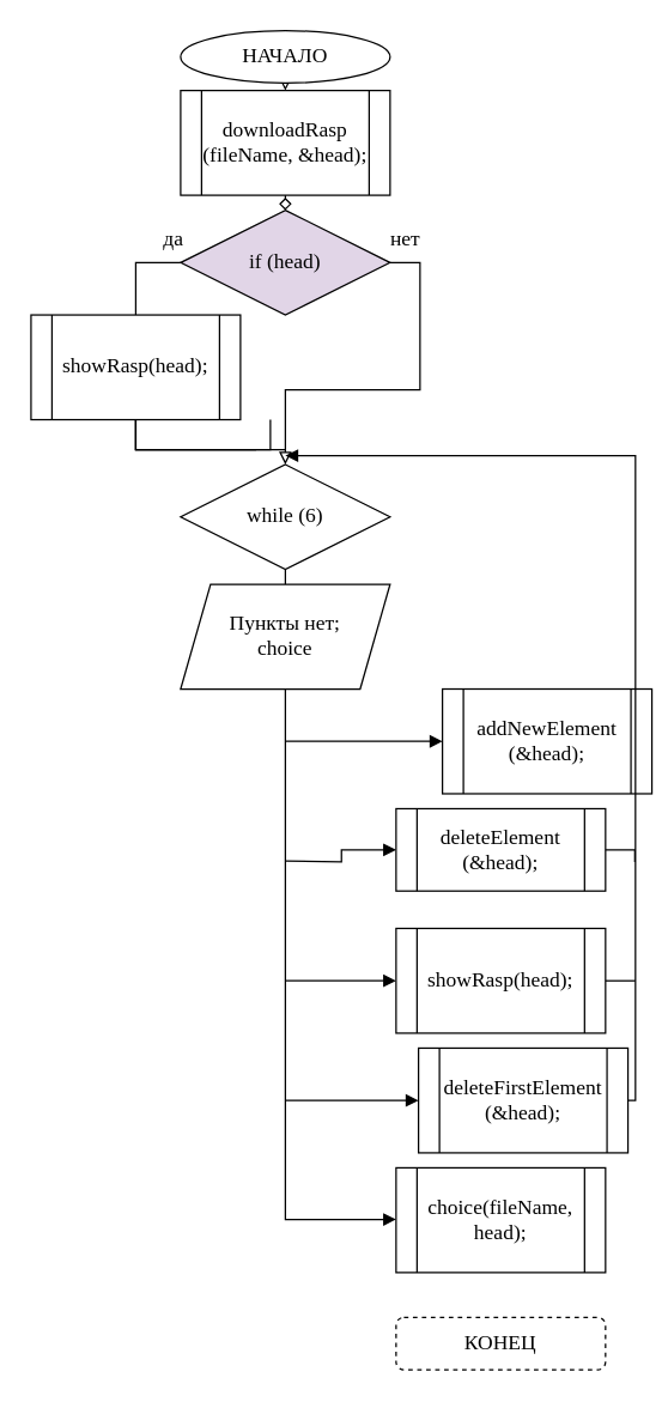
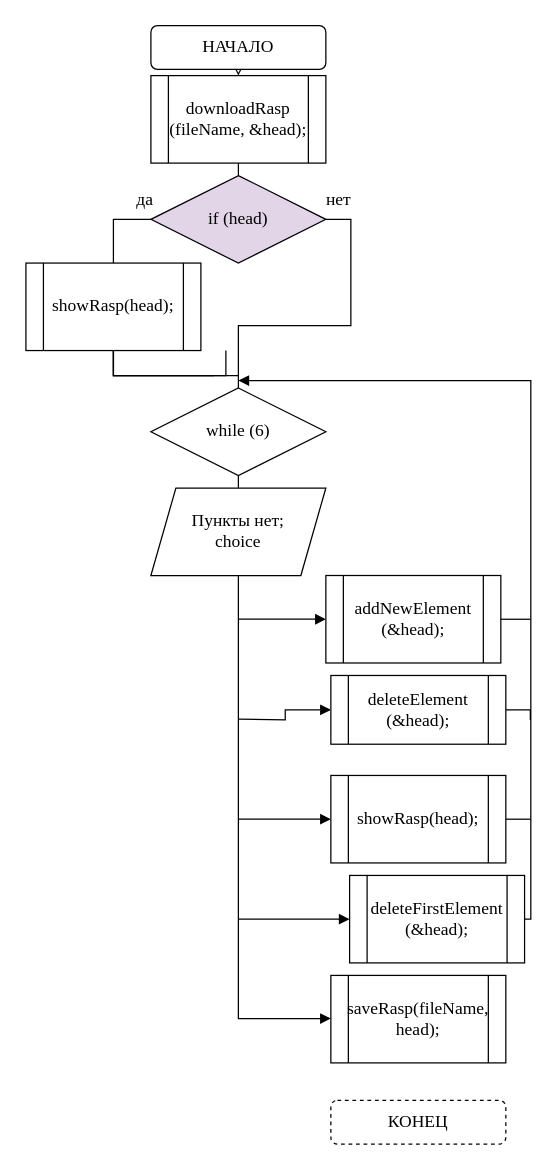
  <mxCell id="0" />
  <mxCell id="1" parent="0" />
  <mxCell id="2" style="edgeStyle=orthogonalEdgeStyle;rounded=0;orthogonalLoop=1;jettySize=auto;html=1;exitX=0.5;exitY=1;exitDx=0;exitDy=0;entryX=0.5;entryY=0;entryDx=0;entryDy=0;endArrow=block;endFill=0;" edge="1" parent="1" source="3" target="19"><mxGeometry relative="1" as="geometry" /></mxCell>
- <mxCell id="3" value="&lt;span style=&quot;font-family: &amp;#34;times new roman&amp;#34; ; font-size: 14px&quot;&gt;НАЧАЛО&lt;/span&gt;" style="ellipse;whiteSpace=wrap;html=1;" vertex="1" parent="1"><mxGeometry x="120" y="20" width="140" height="35" as="geometry" /></mxCell>
+ <mxCell id="3" value="&lt;span style=&quot;font-family: &amp;#34;times new roman&amp;#34; ; font-size: 14px&quot;&gt;НАЧАЛО&lt;/span&gt;" style="rounded=1;whiteSpace=wrap;html=1;" vertex="1" parent="1"><mxGeometry x="120" y="20" width="140" height="35" as="geometry" /></mxCell>
  <mxCell id="4" style="edgeStyle=orthogonalEdgeStyle;rounded=0;orthogonalLoop=1;jettySize=auto;html=1;exitX=0.5;exitY=1;exitDx=0;exitDy=0;entryX=0.5;entryY=0;entryDx=0;entryDy=0;endArrow=none;endFill=0;" edge="1" parent="1" source="5" target="7"><mxGeometry relative="1" as="geometry" /></mxCell>
  <mxCell id="5" value="while (6)" style="rhombus;whiteSpace=wrap;html=1;strokeWidth=1;fontFamily=Times New Roman;fontSize=14;" vertex="1" parent="1"><mxGeometry x="120" y="310" width="140" height="70" as="geometry" /></mxCell>
  <mxCell id="6" style="edgeStyle=orthogonalEdgeStyle;rounded=0;orthogonalLoop=1;jettySize=auto;html=1;exitX=0.5;exitY=1;exitDx=0;exitDy=0;endArrow=none;endFill=0;" edge="1" parent="1" source="7"><mxGeometry relative="1" as="geometry"><mxPoint x="190" y="810" as="targetPoint" /></mxGeometry></mxCell>
  <mxCell id="7" value="Пункты нет;&lt;br&gt;choice" style="shape=parallelogram;perimeter=parallelogramPerimeter;whiteSpace=wrap;html=1;fixedSize=1;strokeWidth=1;fontFamily=Times New Roman;fontSize=14;" vertex="1" parent="1"><mxGeometry x="120" y="390" width="140" height="70" as="geometry" /></mxCell>
  <mxCell id="8" style="edgeStyle=orthogonalEdgeStyle;rounded=0;orthogonalLoop=1;jettySize=auto;html=1;exitX=0;exitY=0.5;exitDx=0;exitDy=0;endArrow=none;endFill=0;startArrow=block;startFill=1;" edge="1" parent="1" source="10"><mxGeometry relative="1" as="geometry"><mxPoint x="190" y="495" as="targetPoint" /><Array as="points"><mxPoint x="190" y="495" /></Array></mxGeometry></mxCell>
  <mxCell id="9" style="edgeStyle=orthogonalEdgeStyle;rounded=0;orthogonalLoop=1;jettySize=auto;html=1;exitX=1;exitY=0.5;exitDx=0;exitDy=0;endArrow=none;endFill=0;" edge="1" parent="1" source="10"><mxGeometry relative="1" as="geometry"><mxPoint x="423.679" y="495.13" as="targetPoint" /></mxGeometry></mxCell>
- <mxCell id="10" value="addNewElement&lt;br&gt;(&amp;amp;head);" style="shape=process;whiteSpace=wrap;html=1;backgroundOutline=1;strokeWidth=1;fontFamily=Times New Roman;fontSize=14;" vertex="1" parent="1"><mxGeometry x="295" y="460" width="140" height="70" as="geometry" /></mxCell>
+ <mxCell id="10" value="addNewElement&lt;br&gt;(&amp;amp;head);" style="shape=process;whiteSpace=wrap;html=1;backgroundOutline=1;strokeWidth=1;fontFamily=Times New Roman;fontSize=14;" vertex="1" parent="1"><mxGeometry x="260" y="460" width="140" height="70" as="geometry" /></mxCell>
  <mxCell id="11" style="edgeStyle=orthogonalEdgeStyle;rounded=0;orthogonalLoop=1;jettySize=auto;html=1;exitX=0;exitY=0.5;exitDx=0;exitDy=0;startArrow=block;startFill=1;endArrow=none;endFill=0;" edge="1" parent="1" source="13"><mxGeometry relative="1" as="geometry"><mxPoint x="190" y="575" as="targetPoint" /></mxGeometry></mxCell>
  <mxCell id="12" style="edgeStyle=orthogonalEdgeStyle;rounded=0;orthogonalLoop=1;jettySize=auto;html=1;exitX=1;exitY=0.5;exitDx=0;exitDy=0;endArrow=none;endFill=0;" edge="1" parent="1" source="13"><mxGeometry relative="1" as="geometry"><mxPoint x="423.605" y="575.651" as="targetPoint" /></mxGeometry></mxCell>
  <mxCell id="13" value="deleteElement&lt;br&gt;(&amp;amp;head);" style="shape=process;whiteSpace=wrap;html=1;backgroundOutline=1;strokeWidth=1;fontFamily=Times New Roman;fontSize=14;" vertex="1" parent="1"><mxGeometry x="264" y="540" width="140" height="55" as="geometry" /></mxCell>
  <mxCell id="14" style="edgeStyle=orthogonalEdgeStyle;rounded=0;orthogonalLoop=1;jettySize=auto;html=1;exitX=0;exitY=0.5;exitDx=0;exitDy=0;startArrow=block;startFill=1;endArrow=none;endFill=0;" edge="1" parent="1" source="16"><mxGeometry relative="1" as="geometry"><mxPoint x="190" y="655" as="targetPoint" /></mxGeometry></mxCell>
  <mxCell id="15" style="edgeStyle=orthogonalEdgeStyle;rounded=0;orthogonalLoop=1;jettySize=auto;html=1;exitX=1;exitY=0.5;exitDx=0;exitDy=0;endArrow=none;endFill=0;" edge="1" parent="1" source="16"><mxGeometry relative="1" as="geometry"><mxPoint x="424" y="655" as="targetPoint" /></mxGeometry></mxCell>
  <mxCell id="16" value="showRasp(head);" style="shape=process;whiteSpace=wrap;html=1;backgroundOutline=1;strokeWidth=1;fontFamily=Times New Roman;fontSize=14;" vertex="1" parent="1"><mxGeometry x="264" y="620" width="140" height="70" as="geometry" /></mxCell>
  <mxCell id="17" value="&lt;span style=&quot;font-family: &amp;#34;times new roman&amp;#34; ; font-size: 14px&quot;&gt;КОНЕЦ&lt;/span&gt;" style="rounded=1;whiteSpace=wrap;html=1;dashed=1;" vertex="1" parent="1"><mxGeometry x="264" y="880" width="140" height="35" as="geometry" /></mxCell>
- <mxCell id="18" style="edgeStyle=orthogonalEdgeStyle;rounded=0;orthogonalLoop=1;jettySize=auto;html=1;exitX=0.5;exitY=1;exitDx=0;exitDy=0;entryX=0.5;entryY=0;entryDx=0;entryDy=0;endArrow=diamond;endFill=0;" edge="1" parent="1" source="19" target="22"><mxGeometry relative="1" as="geometry" /></mxCell>
+ <mxCell id="18" style="edgeStyle=orthogonalEdgeStyle;rounded=0;orthogonalLoop=1;jettySize=auto;html=1;exitX=0.5;exitY=1;exitDx=0;exitDy=0;entryX=0.5;entryY=0;entryDx=0;entryDy=0;endArrow=none;endFill=0;" edge="1" parent="1" source="19" target="22"><mxGeometry relative="1" as="geometry" /></mxCell>
  <mxCell id="19" value="downloadRasp&lt;br&gt;(fileName, &amp;amp;head);" style="shape=process;whiteSpace=wrap;html=1;backgroundOutline=1;strokeWidth=1;fontFamily=Times New Roman;fontSize=14;" vertex="1" parent="1"><mxGeometry x="120" y="60" width="140" height="70" as="geometry" /></mxCell>
  <mxCell id="20" style="edgeStyle=orthogonalEdgeStyle;rounded=0;orthogonalLoop=1;jettySize=auto;html=1;exitX=0;exitY=0.5;exitDx=0;exitDy=0;entryX=0.5;entryY=0;entryDx=0;entryDy=0;endArrow=none;endFill=0;" edge="1" parent="1" source="22" target="24"><mxGeometry relative="1" as="geometry" /></mxCell>
- <mxCell id="21" style="edgeStyle=orthogonalEdgeStyle;rounded=0;orthogonalLoop=1;jettySize=auto;html=1;exitX=1;exitY=0.5;exitDx=0;exitDy=0;endArrow=block;endFill=0;entryX=0.5;entryY=0;entryDx=0;entryDy=0;" edge="1" parent="1" source="22" target="5"><mxGeometry relative="1" as="geometry"><mxPoint x="280" y="275" as="targetPoint" /></mxGeometry></mxCell>
+ <mxCell id="21" style="edgeStyle=orthogonalEdgeStyle;rounded=0;orthogonalLoop=1;jettySize=auto;html=1;exitX=1;exitY=0.5;exitDx=0;exitDy=0;endArrow=none;endFill=0;entryX=0.5;entryY=0;entryDx=0;entryDy=0;" edge="1" parent="1" source="22" target="5"><mxGeometry relative="1" as="geometry"><mxPoint x="280" y="275" as="targetPoint" /></mxGeometry></mxCell>
  <mxCell id="22" value="if (head)" style="rhombus;whiteSpace=wrap;html=1;strokeWidth=1;fontFamily=Times New Roman;fontSize=14;fillColor=#e1d5e7;" vertex="1" parent="1"><mxGeometry x="120" y="140" width="140" height="70" as="geometry" /></mxCell>
  <mxCell id="23" style="edgeStyle=orthogonalEdgeStyle;rounded=0;orthogonalLoop=1;jettySize=auto;html=1;exitX=0.5;exitY=1;exitDx=0;exitDy=0;endArrow=none;endFill=0;" edge="1" parent="1" source="24"><mxGeometry relative="1" as="geometry"><mxPoint x="170" y="300" as="targetPoint" /></mxGeometry></mxCell>
  <mxCell id="24" value="showRasp(head);" style="shape=process;whiteSpace=wrap;html=1;backgroundOutline=1;strokeWidth=1;fontFamily=Times New Roman;fontSize=14;" vertex="1" parent="1"><mxGeometry x="20" y="210" width="140" height="70" as="geometry" /></mxCell>
  <mxCell id="25" value="да" style="text;html=1;align=center;verticalAlign=middle;resizable=0;points=[];autosize=1;fontSize=14;fontFamily=Times New Roman;" vertex="1" parent="1"><mxGeometry x="100" y="150" width="30" height="20" as="geometry" /></mxCell>
  <mxCell id="26" value="нет" style="text;html=1;align=center;verticalAlign=middle;resizable=0;points=[];autosize=1;fontSize=14;fontFamily=Times New Roman;" vertex="1" parent="1"><mxGeometry x="250" y="150" width="40" height="20" as="geometry" /></mxCell>
  <mxCell id="27" style="edgeStyle=orthogonalEdgeStyle;rounded=0;orthogonalLoop=1;jettySize=auto;html=1;exitX=0.5;exitY=1;exitDx=0;exitDy=0;endArrow=none;endFill=0;" edge="1" parent="1" source="24"><mxGeometry relative="1" as="geometry"><mxPoint x="180" y="300" as="targetPoint" /><mxPoint x="90" y="280" as="sourcePoint" /></mxGeometry></mxCell>
  <mxCell id="28" style="edgeStyle=orthogonalEdgeStyle;rounded=0;orthogonalLoop=1;jettySize=auto;html=1;exitX=0.5;exitY=1;exitDx=0;exitDy=0;endArrow=none;endFill=0;" edge="1" parent="1" source="24"><mxGeometry relative="1" as="geometry"><mxPoint x="190" y="300" as="targetPoint" /><mxPoint x="90" y="280" as="sourcePoint" /><Array as="points"><mxPoint x="90" y="300" /></Array></mxGeometry></mxCell>
  <mxCell id="29" style="edgeStyle=orthogonalEdgeStyle;rounded=0;orthogonalLoop=1;jettySize=auto;html=1;exitX=1;exitY=0.5;exitDx=0;exitDy=0;endArrow=block;endFill=1;" edge="1" parent="1" source="30"><mxGeometry relative="1" as="geometry"><mxPoint x="190" y="304" as="targetPoint" /><Array as="points"><mxPoint x="424" y="735" /><mxPoint x="424" y="304" /></Array></mxGeometry></mxCell>
  <mxCell id="30" value="deleteFirstElement&lt;br&gt;(&amp;amp;head);" style="shape=process;whiteSpace=wrap;html=1;backgroundOutline=1;strokeWidth=1;fontFamily=Times New Roman;fontSize=14;" vertex="1" parent="1"><mxGeometry x="279" y="700" width="140" height="70" as="geometry" /></mxCell>
  <mxCell id="31" style="edgeStyle=orthogonalEdgeStyle;rounded=0;orthogonalLoop=1;jettySize=auto;html=1;exitX=0;exitY=0.5;exitDx=0;exitDy=0;endArrow=none;endFill=0;startArrow=block;startFill=1;" edge="1" parent="1" source="30"><mxGeometry relative="1" as="geometry"><mxPoint x="190" y="735" as="targetPoint" /><mxPoint x="150" y="730" as="sourcePoint" /><Array as="points"><mxPoint x="230" y="735" /><mxPoint x="230" y="735" /></Array></mxGeometry></mxCell>
- <mxCell id="32" value="choice(fileName, head);" style="shape=process;whiteSpace=wrap;html=1;backgroundOutline=1;strokeWidth=1;fontFamily=Times New Roman;fontSize=14;" vertex="1" parent="1"><mxGeometry x="264" y="780" width="140" height="70" as="geometry" /></mxCell>
+ <mxCell id="32" value="saveRasp(fileName, head);" style="shape=process;whiteSpace=wrap;html=1;backgroundOutline=1;strokeWidth=1;fontFamily=Times New Roman;fontSize=14;" vertex="1" parent="1"><mxGeometry x="264" y="780" width="140" height="70" as="geometry" /></mxCell>
  <mxCell id="33" style="edgeStyle=orthogonalEdgeStyle;rounded=0;orthogonalLoop=1;jettySize=auto;html=1;exitX=0;exitY=0.5;exitDx=0;exitDy=0;endArrow=none;endFill=0;startArrow=block;startFill=1;" edge="1" parent="1"><mxGeometry relative="1" as="geometry"><mxPoint x="190" y="810" as="targetPoint" /><mxPoint x="264" y="814.5" as="sourcePoint" /><Array as="points"><mxPoint x="190" y="815" /></Array></mxGeometry></mxCell>
